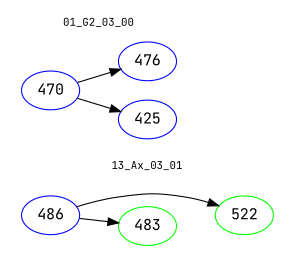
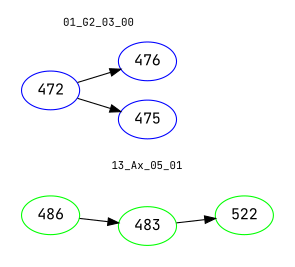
  digraph {
    fontname="JetBrains Mono"
    rankdir=LR
    node [color=blue fontname="JetBrains Mono"]
    edge [color=black fontname="JetBrains Mono"]
-   n1 [label=486]
+   n1 [color=green label=486]
    n2 [color=green label=483]
    n3 [color=green label=522]
-   n4 [label=470]
-   n5 [label=425]
+   n4 [label=472]
+   n5 [label=475]
    n6 [label=476]
    subgraph cluster_1 {
      color=white
      fontsize=10
-     label="13_Ax_03_01"
+     label="13_Ax_05_01"
      n1
      n2
      n3
    }
    subgraph cluster_2 {
      color=white
      fontsize=10
      label="01_G2_03_00"
      n4
      n5
      n6
    }
    n1 -> n2
-   n1 -> n3
+   n2 -> n3
    n4 -> n5
    n4 -> n6
  }
